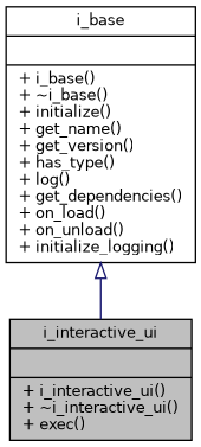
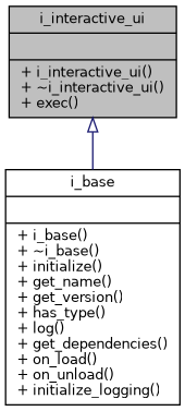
  digraph {
    node [color=black fontname=Helvetica fontsize=10 shape=record style=filled]
    n1 [fillcolor=grey75 fontcolor=black height=0.2 label="{i_interactive_ui\n||+ i_interactive_ui()\l+ ~i_interactive_ui()\l+ exec()\l}" width=0.4]
    n2 [fillcolor=white height=0.2 label="{i_base\n||+ i_base()\l+ ~i_base()\l+ initialize()\l+ get_name()\l+ get_version()\l+ has_type()\l+ log()\l+ get_dependencies()\l+ on_load()\l+ on_unload()\l+ initialize_logging()\l}" width=0.4]
-   n2 -> n1 [arrowtail=onormal color=midnightblue dir=back fontname=Helvetica fontsize=10 labelfontname=Helvetica labelfontsize=10 style=solid]
+   n1 -> n2 [arrowtail=onormal color=midnightblue dir=back fontname=Helvetica fontsize=10 labelfontname=Helvetica labelfontsize=10 style=solid]
  }
